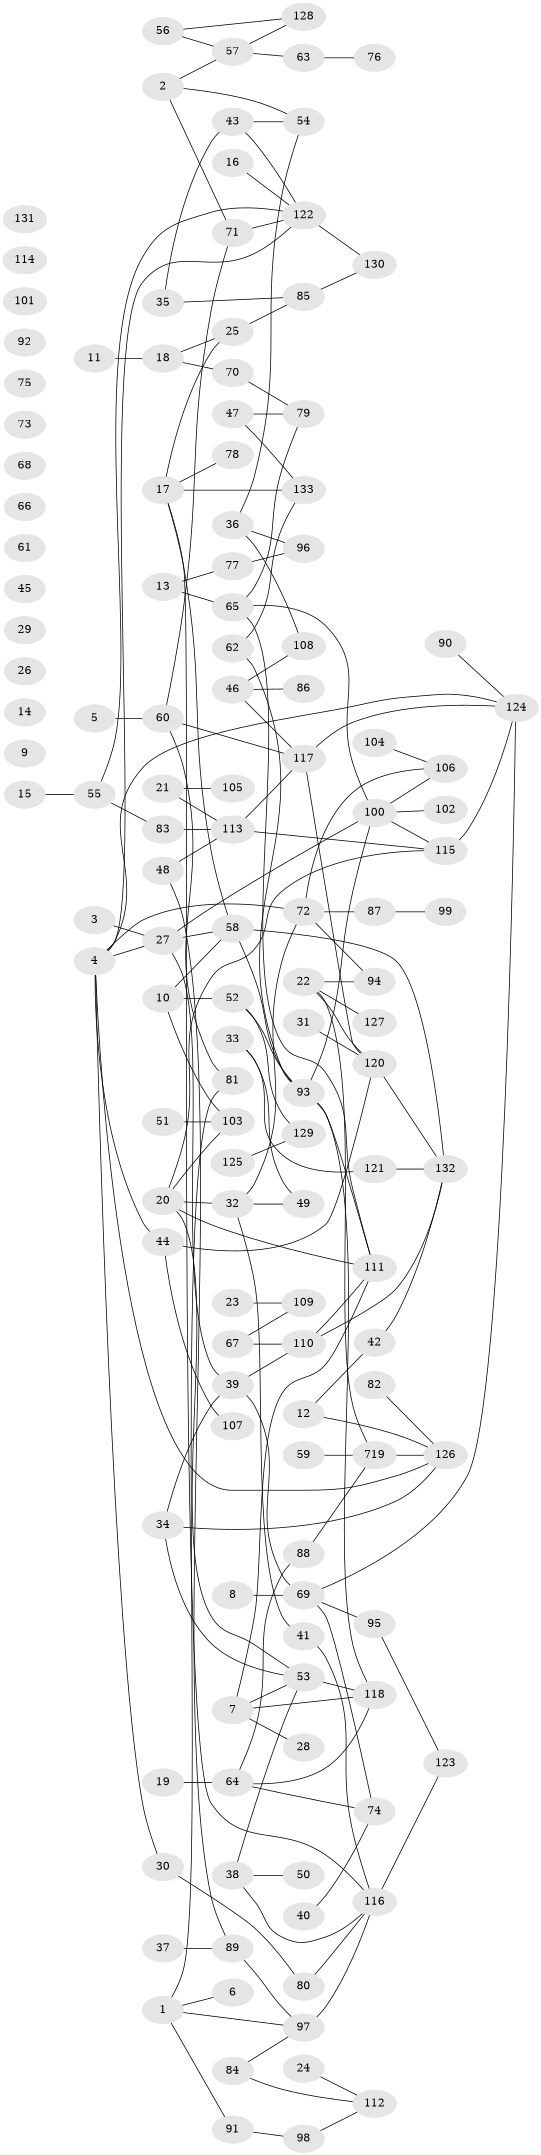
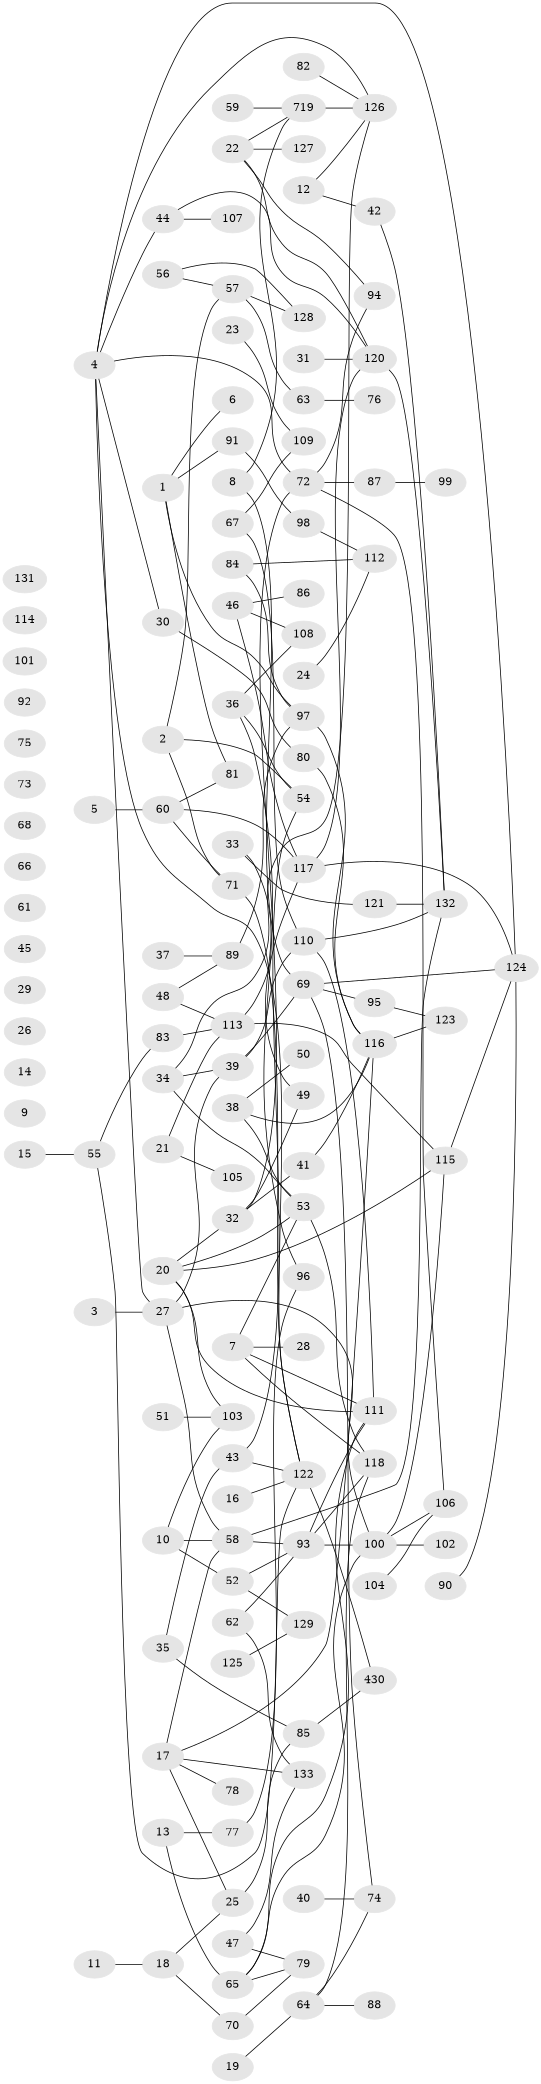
  graph {
    rankdir=LR
    node [color=gray90 style=filled]
    1
    6
    81
    91
    97
    98
    116
    2
    54
    57
    71
    128
    63
    122
    3
    27
    58
    39
    100
    4
    30
    44
    72
    124
    126
    80
    120
    107
    94
    87
    106
-   130
+   130 [label=430]
    5
    60
    117
    7
    28
    53
    111
    118
    8
    69
    74
    95
    9
    10
    52
    103
    129
    93
    132
    11
    18
    25
    70
    12
    42
    13
    65
    77
    79
    96
    14
    15
    55
    83
    16
    17
    78
    133
    85
    123
    19
    64
    88
    20
    32
    115
    41
    49
    21
    105
    113
    22
    n85 [label=719]
    127
    23
    109
    24
    112
    26
    110
    102
    29
    31
    33
    121
    34
    35
    43
    36
    108
    37
    89
    38
    50
    40
    45
    46
    86
    47
    48
    51
    56
    76
    59
    61
    62
    66
    67
    68
    99
    73
    75
    82
    84
    90
    92
    101
    104
    114
    125
    131
    1 -- 6
    1 -- 81
    1 -- 91
    1 -- 97
    91 -- 98
    97 -- 116
    98 -- 112
    116 -- 123
    2 -- 54
    2 -- 57
    2 -- 71
    57 -- 128
    57 -- 63
    71 -- 122
    63 -- 76
    122 -- 130
    3 -- 27
    27 -- 58
    27 -- 39
    27 -- 100
    58 -- 93
    58 -- 132
    39 -- 69
    39 -- 110
    100 -- 106
    100 -- 115
    100 -- 102
    4 -- 122
    4 -- 27
    4 -- 30
    4 -- 44
    4 -- 72
    4 -- 124
    4 -- 126
    30 -- 80
    44 -- 120
    44 -- 107
    72 -- 94
    72 -- 87
    72 -- 106
    80 -- 116
    120 -- 132
    87 -- 99
    5 -- 60
    60 -- 81
    60 -- 71
    60 -- 117
    117 -- 124
    117 -- 120
    7 -- 28
    7 -- 53
    7 -- 111
    7 -- 118
    53 -- 118
    8 -- 69
    69 -- 124
    69 -- 74
    69 -- 95
    95 -- 123
    10 -- 58
    10 -- 52
    10 -- 103
    52 -- 129
    52 -- 93
    93 -- 100
    93 -- 111
    93 -- 118
    11 -- 18
    18 -- 25
    18 -- 70
    25 -- 85
    70 -- 79
    12 -- 126
    12 -- 42
    42 -- 132
    13 -- 65
    13 -- 77
    65 -- 100
    65 -- 111
    65 -- 79
    77 -- 96
    15 -- 55
    55 -- 122
    55 -- 83
    83 -- 113
    16 -- 122
    17 -- 116
    17 -- 58
    17 -- 25
    17 -- 78
    17 -- 133
    85 -- 130
    19 -- 64
    64 -- 118
    64 -- 74
    64 -- 88
-   88 -- n85
+   8 -- n85
    20 -- 53
    20 -- 111
    20 -- 103
    20 -- 32
    20 -- 115
    32 -- 72
    32 -- 41
    32 -- 49
    115 -- 124
    41 -- 116
    21 -- 105
    21 -- 113
    113 -- 117
    113 -- 115
    22 -- 120
    22 -- 94
    22 -- n85
    22 -- 127
    n85 -- 126
    23 -- 109
    24 -- 112
    110 -- 111
    110 -- 132
    31 -- 120
    33 -- 49
    33 -- 121
    121 -- 132
    34 -- 39
    34 -- 126
    34 -- 53
    35 -- 85
    35 -- 43
    43 -- 54
    43 -- 122
    36 -- 54
    36 -- 96
    36 -- 108
    37 -- 89
    89 -- 97
    38 -- 116
    38 -- 53
    38 -- 50
    40 -- 74
    46 -- 117
    46 -- 108
    46 -- 86
    47 -- 79
    47 -- 133
    48 -- 113
    48 -- 89
    51 -- 103
    56 -- 57
    56 -- 128
    59 -- n85
    62 -- 93
    62 -- 133
    67 -- 109
    67 -- 110
    82 -- 126
    84 -- 97
    84 -- 112
    90 -- 124
    104 -- 106
    125 -- 129
  }
